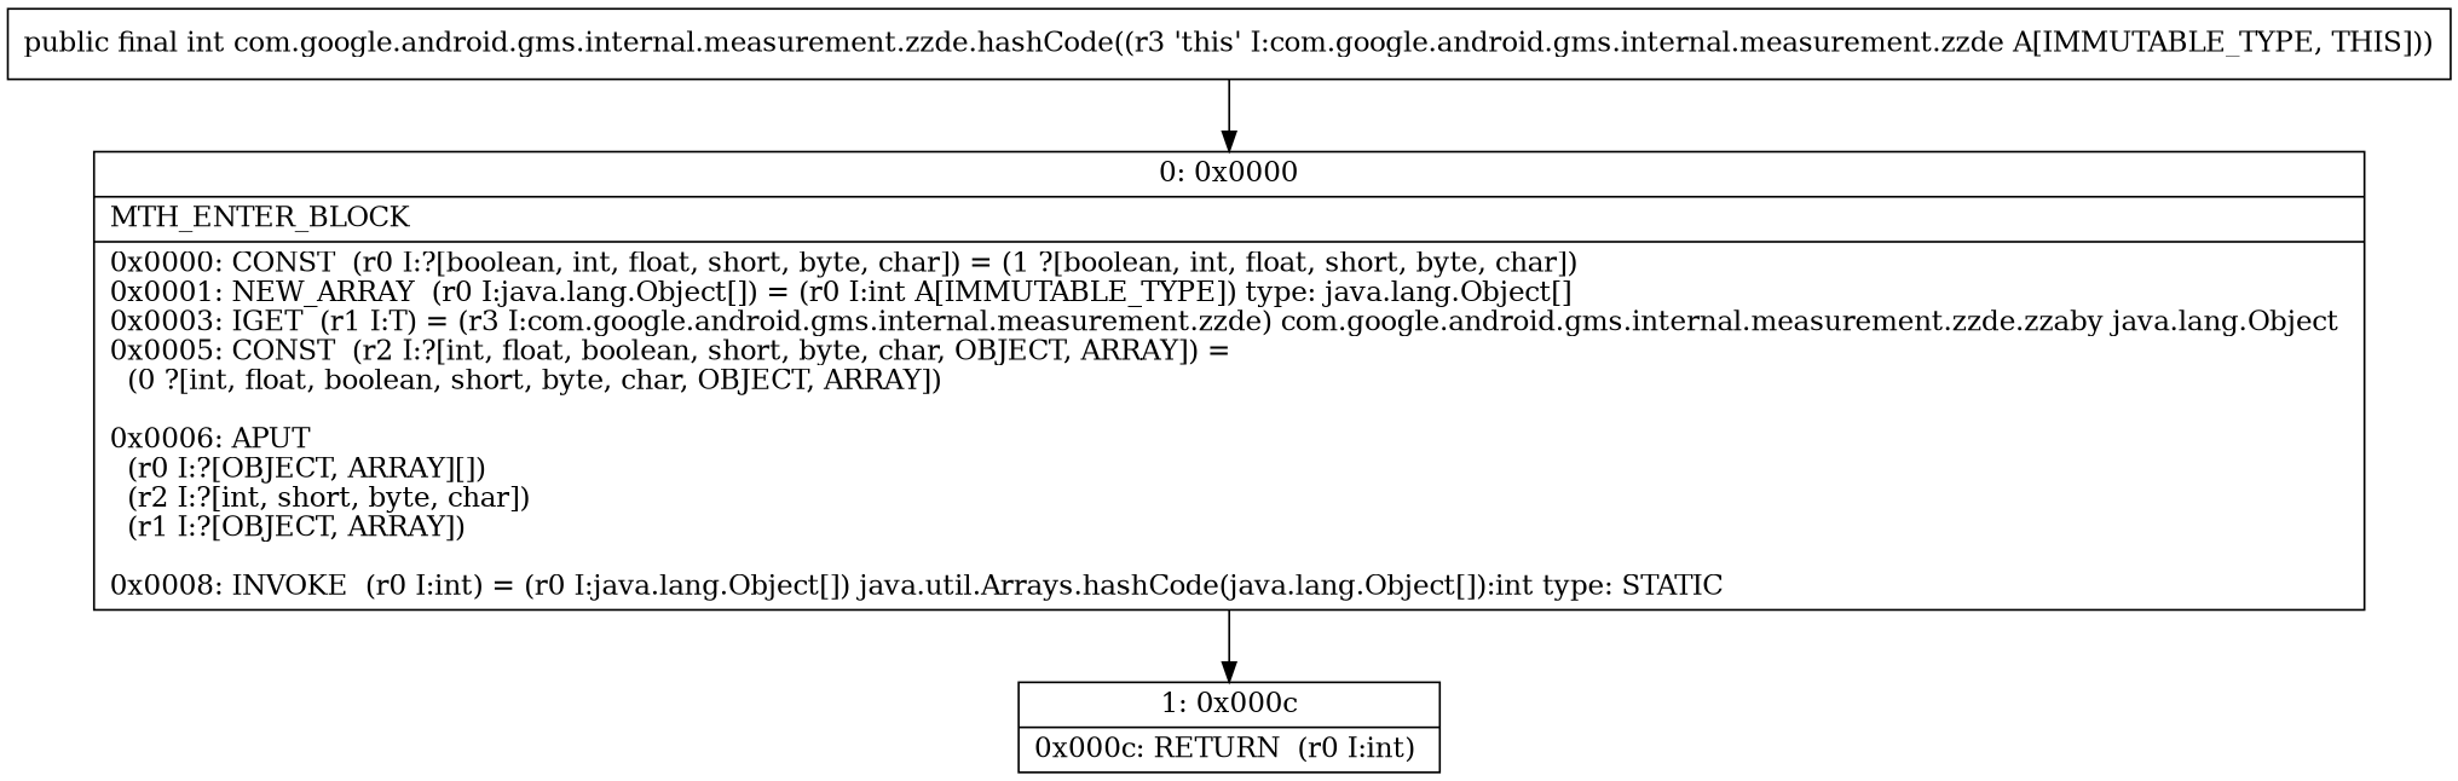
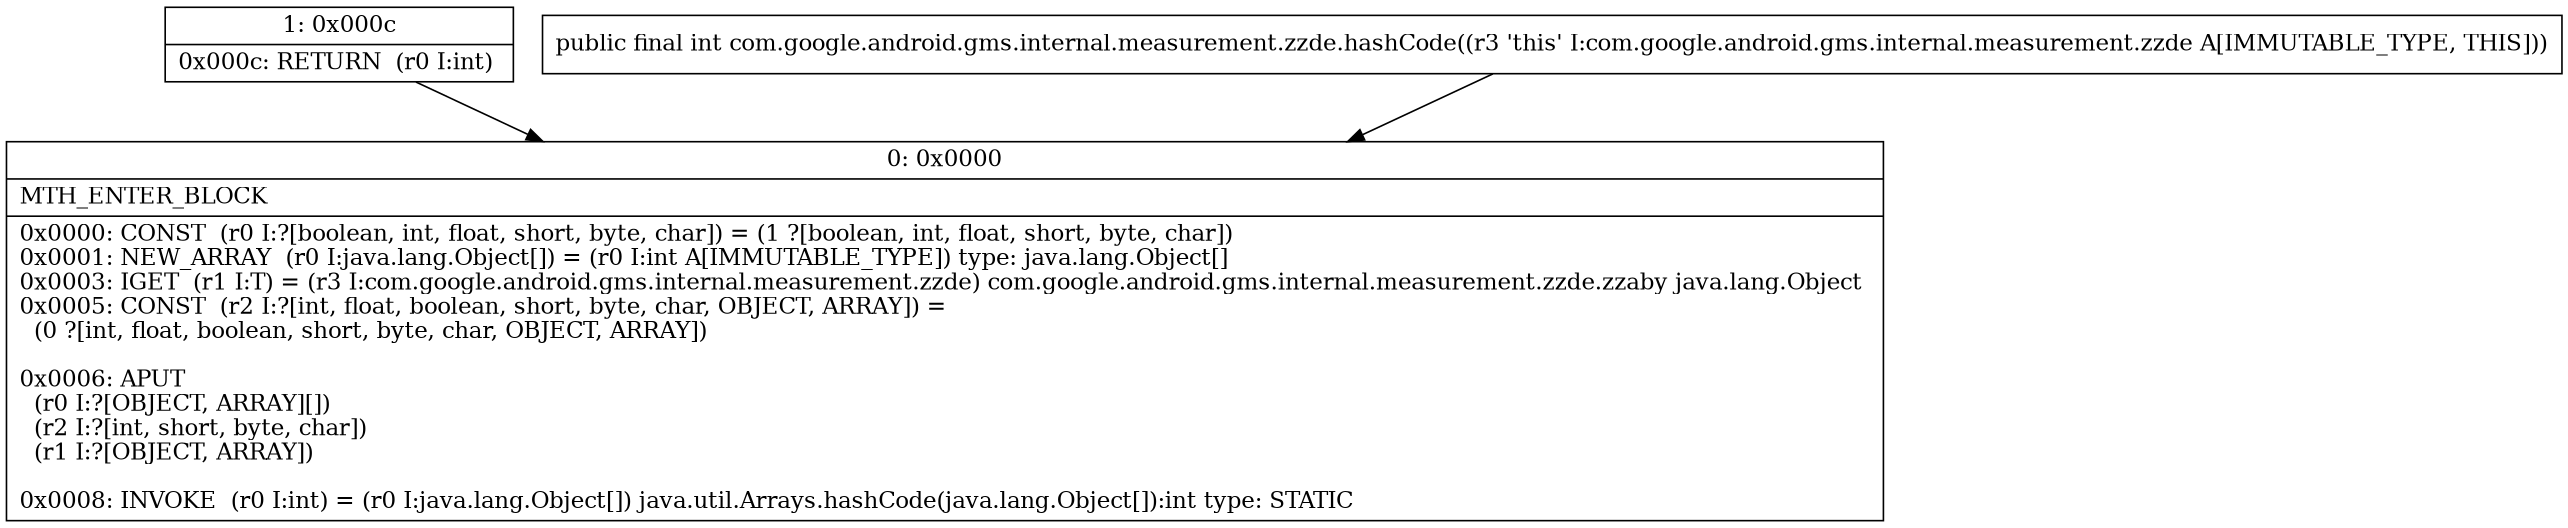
  digraph {
    node [shape=record]
    n1 [label="{0\:\ 0x0000|MTH_ENTER_BLOCK\l|0x0000: CONST  (r0 I:?[boolean, int, float, short, byte, char]) = (1 ?[boolean, int, float, short, byte, char]) \l0x0001: NEW_ARRAY  (r0 I:java.lang.Object[]) = (r0 I:int A[IMMUTABLE_TYPE]) type: java.lang.Object[] \l0x0003: IGET  (r1 I:T) = (r3 I:com.google.android.gms.internal.measurement.zzde) com.google.android.gms.internal.measurement.zzde.zzaby java.lang.Object \l0x0005: CONST  (r2 I:?[int, float, boolean, short, byte, char, OBJECT, ARRAY]) = \l  (0 ?[int, float, boolean, short, byte, char, OBJECT, ARRAY])\l \l0x0006: APUT  \l  (r0 I:?[OBJECT, ARRAY][])\l  (r2 I:?[int, short, byte, char])\l  (r1 I:?[OBJECT, ARRAY])\l \l0x0008: INVOKE  (r0 I:int) = (r0 I:java.lang.Object[]) java.util.Arrays.hashCode(java.lang.Object[]):int type: STATIC \l}"]
    n2 [label="{1\:\ 0x000c|0x000c: RETURN  (r0 I:int) \l}"]
    n3 [label="{public final int com.google.android.gms.internal.measurement.zzde.hashCode((r3 'this' I:com.google.android.gms.internal.measurement.zzde A[IMMUTABLE_TYPE, THIS])) }"]
-   n1 -> n2
+   n2 -> n1
    n3 -> n1
  }
